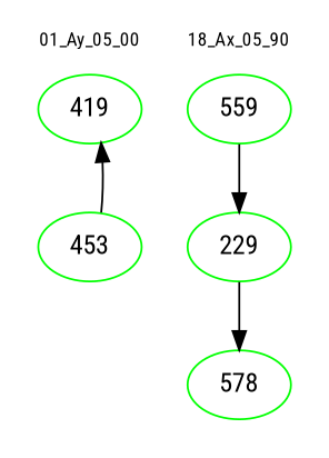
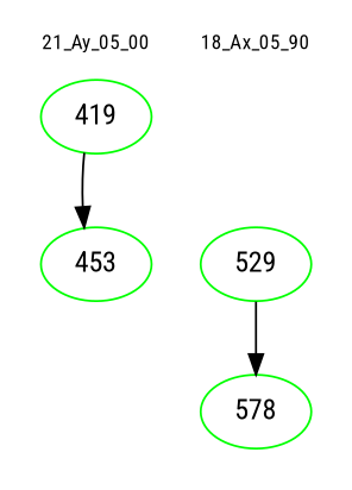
  digraph {
    fontname="Roboto Condensed"
    node [color=green fontname="Roboto Condensed"]
    edge [color=black fontname="Roboto Condensed"]
    n1 [label=419]
    n2 [label=453]
-   n3 [label=559]
-   n4 [label=229]
+   n4 [label=529]
    n5 [label=578]
    subgraph cluster_1 {
      color=white
      fontsize=10
-     label="01_Ay_05_00"
+     label="21_Ay_05_00"
      n1
      n2
    }
    subgraph cluster_2 {
      color=white
      fontsize=10
      label="18_Ax_05_90"
-     n3
      n4
      n5
    }
-   n2 -> n1
-   n3 -> n4
+   n1 -> n2
    n4 -> n5
  }
